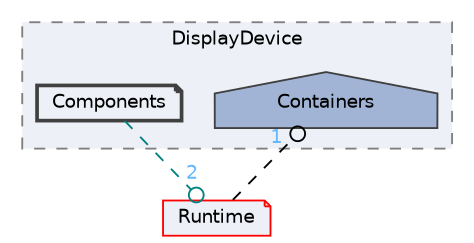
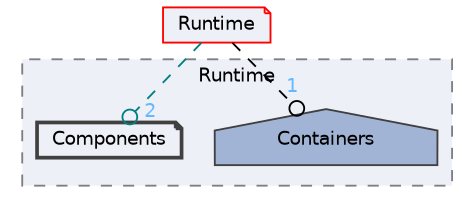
  digraph {
    compound=true
    node [color=grey25 fillcolor="#edf0f7" fontname=Helvetica fontsize=10 shape=note style=filled]
    edge [arrowhead=odot fontcolor=steelblue1 fontname=Helvetica fontsize=10 labeldistance=1.5 labelfontname=Helvetica labelfontsize=10 style=dashed]
    n1 [fillcolor="#a2b4d6" height=0.2 label=Containers shape=house width=0.4]
    n2 [height=0.2 label=Components style="filled,bold" width=0.4]
    n3 [color=red height=0.2 label=Runtime width=0.4]
    subgraph cluster_1 {
      bgcolor="#edf0f7"
      fontname=Helvetica
      fontsize=10
-     label=DisplayDevice
+     label=Runtime
      pencolor=grey50
      style="filled,dashed"
      n1
      n2
    }
-   n2 -> n3 [color=teal headlabel=2]
+   n3 -> n2 [color=teal headlabel=2]
    n3 -> n1 [color=black headlabel=1]
  }
